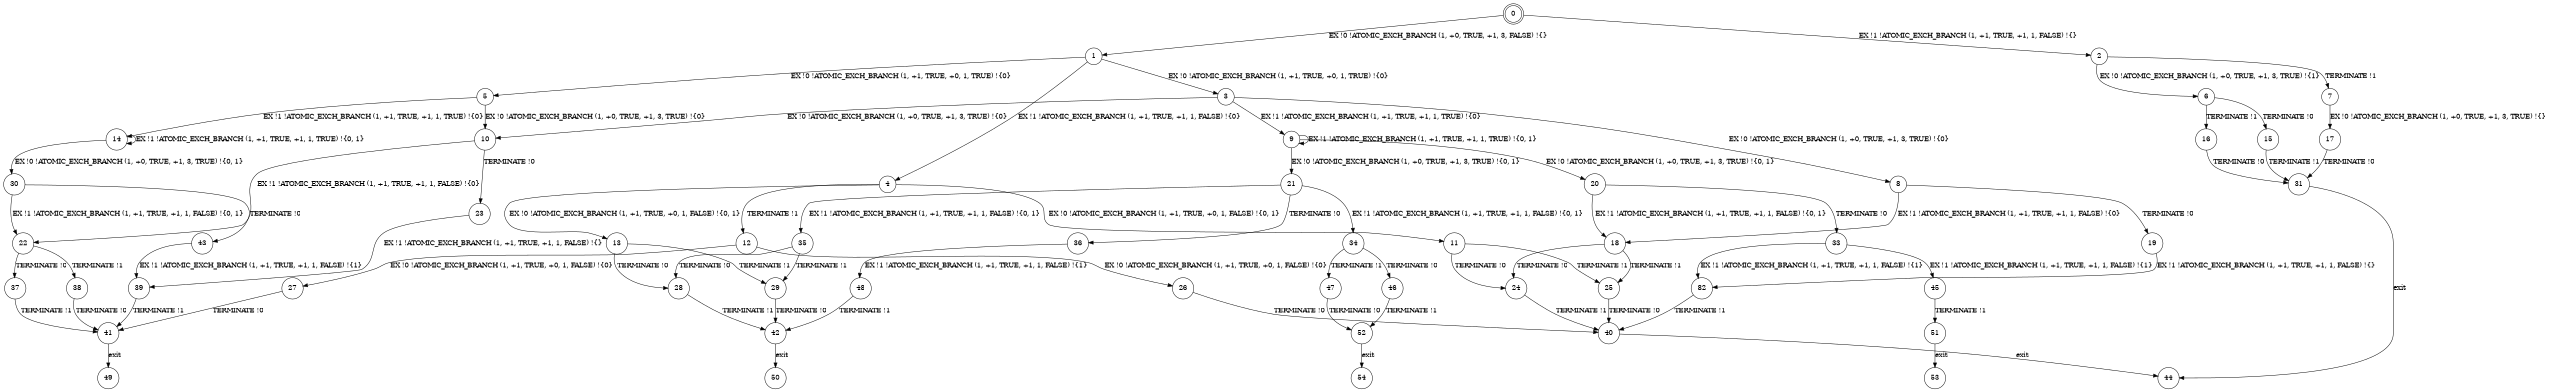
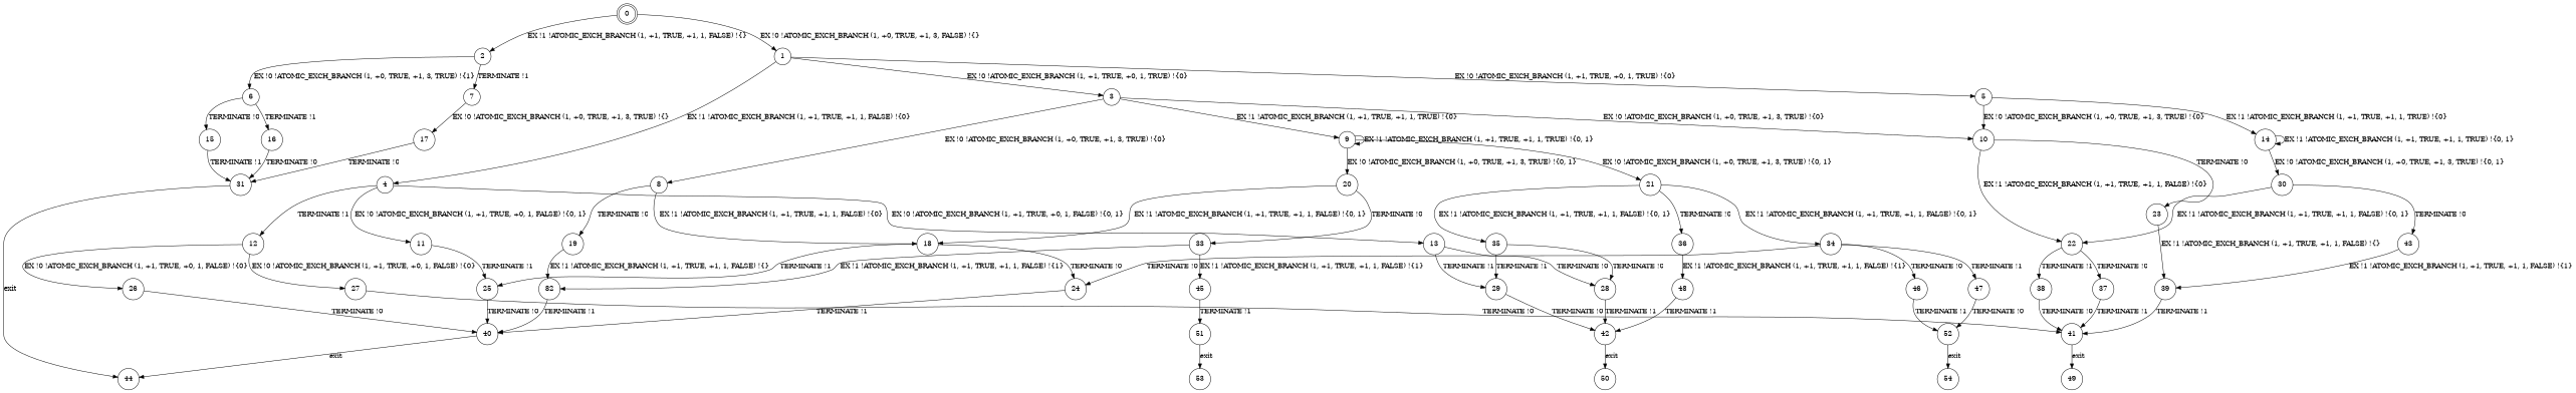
  digraph {
    node [shape=circle]
    0 [peripheries=2]
    1
    2
    3
    4
    5
    6
    7
    8
    9
    10
    11
    12
    13
    14
    15
    16
    17
    18
    19
    20
    21
    22
    23
    24
    25
    26
    27
    28
    29
    30
    31
    n33 [label=82]
    33
    34
    35
    36
    37
    38
    39
    40
    41
    42
    43
    44
    45
    46
    47
    48
    49
    50
    51
    52
    53
    54
    0 -> 1 [label="EX !0 !ATOMIC_EXCH_BRANCH (1, +0, TRUE, +1, 3, FALSE) !{}"]
    0 -> 2 [label="EX !1 !ATOMIC_EXCH_BRANCH (1, +1, TRUE, +1, 1, FALSE) !{}"]
    1 -> 3 [label="EX !0 !ATOMIC_EXCH_BRANCH (1, +1, TRUE, +0, 1, TRUE) !{0}"]
    1 -> 4 [label="EX !1 !ATOMIC_EXCH_BRANCH (1, +1, TRUE, +1, 1, FALSE) !{0}"]
    1 -> 5 [label="EX !0 !ATOMIC_EXCH_BRANCH (1, +1, TRUE, +0, 1, TRUE) !{0}"]
    2 -> 6 [label="EX !0 !ATOMIC_EXCH_BRANCH (1, +0, TRUE, +1, 3, TRUE) !{1}"]
    2 -> 7 [label="TERMINATE !1"]
    3 -> 8 [label="EX !0 !ATOMIC_EXCH_BRANCH (1, +0, TRUE, +1, 3, TRUE) !{0}"]
    3 -> 9 [label="EX !1 !ATOMIC_EXCH_BRANCH (1, +1, TRUE, +1, 1, TRUE) !{0}"]
    3 -> 10 [label="EX !0 !ATOMIC_EXCH_BRANCH (1, +0, TRUE, +1, 3, TRUE) !{0}"]
    4 -> 11 [label="EX !0 !ATOMIC_EXCH_BRANCH (1, +1, TRUE, +0, 1, FALSE) !{0, 1}"]
    4 -> 12 [label="TERMINATE !1"]
    4 -> 13 [label="EX !0 !ATOMIC_EXCH_BRANCH (1, +1, TRUE, +0, 1, FALSE) !{0, 1}"]
    5 -> 10 [label="EX !0 !ATOMIC_EXCH_BRANCH (1, +0, TRUE, +1, 3, TRUE) !{0}"]
    5 -> 14 [label="EX !1 !ATOMIC_EXCH_BRANCH (1, +1, TRUE, +1, 1, TRUE) !{0}"]
    6 -> 15 [label="TERMINATE !0"]
    6 -> 16 [label="TERMINATE !1"]
    7 -> 17 [label="EX !0 !ATOMIC_EXCH_BRANCH (1, +0, TRUE, +1, 3, TRUE) !{}"]
    8 -> 18 [label="EX !1 !ATOMIC_EXCH_BRANCH (1, +1, TRUE, +1, 1, FALSE) !{0}"]
    8 -> 19 [label="TERMINATE !0"]
    9 -> 9 [label="EX !1 !ATOMIC_EXCH_BRANCH (1, +1, TRUE, +1, 1, TRUE) !{0, 1}"]
    9 -> 20 [label="EX !0 !ATOMIC_EXCH_BRANCH (1, +0, TRUE, +1, 3, TRUE) !{0, 1}"]
    9 -> 21 [label="EX !0 !ATOMIC_EXCH_BRANCH (1, +0, TRUE, +1, 3, TRUE) !{0, 1}"]
    10 -> 22 [label="EX !1 !ATOMIC_EXCH_BRANCH (1, +1, TRUE, +1, 1, FALSE) !{0}"]
    10 -> 23 [label="TERMINATE !0"]
-   11 -> 24 [label="TERMINATE !0"]
+   34 -> 24 [label="TERMINATE !0"]
    11 -> 25 [label="TERMINATE !1"]
    12 -> 26 [label="EX !0 !ATOMIC_EXCH_BRANCH (1, +1, TRUE, +0, 1, FALSE) !{0}"]
    12 -> 27 [label="EX !0 !ATOMIC_EXCH_BRANCH (1, +1, TRUE, +0, 1, FALSE) !{0}"]
    13 -> 28 [label="TERMINATE !0"]
    13 -> 29 [label="TERMINATE !1"]
    14 -> 14 [label="EX !1 !ATOMIC_EXCH_BRANCH (1, +1, TRUE, +1, 1, TRUE) !{0, 1}"]
    14 -> 30 [label="EX !0 !ATOMIC_EXCH_BRANCH (1, +0, TRUE, +1, 3, TRUE) !{0, 1}"]
    15 -> 31 [label="TERMINATE !1"]
    16 -> 31 [label="TERMINATE !0"]
    17 -> 31 [label="TERMINATE !0"]
    18 -> 24 [label="TERMINATE !0"]
    18 -> 25 [label="TERMINATE !1"]
    19 -> n33 [label="EX !1 !ATOMIC_EXCH_BRANCH (1, +1, TRUE, +1, 1, FALSE) !{}"]
    20 -> 18 [label="EX !1 !ATOMIC_EXCH_BRANCH (1, +1, TRUE, +1, 1, FALSE) !{0, 1}"]
    20 -> 33 [label="TERMINATE !0"]
    21 -> 34 [label="EX !1 !ATOMIC_EXCH_BRANCH (1, +1, TRUE, +1, 1, FALSE) !{0, 1}"]
    21 -> 35 [label="EX !1 !ATOMIC_EXCH_BRANCH (1, +1, TRUE, +1, 1, FALSE) !{0, 1}"]
    21 -> 36 [label="TERMINATE !0"]
    22 -> 37 [label="TERMINATE !0"]
    22 -> 38 [label="TERMINATE !1"]
    23 -> 39 [label="EX !1 !ATOMIC_EXCH_BRANCH (1, +1, TRUE, +1, 1, FALSE) !{}"]
    24 -> 40 [label="TERMINATE !1"]
    25 -> 40 [label="TERMINATE !0"]
    26 -> 40 [label="TERMINATE !0"]
    27 -> 41 [label="TERMINATE !0"]
    28 -> 42 [label="TERMINATE !1"]
    29 -> 42 [label="TERMINATE !0"]
    30 -> 22 [label="EX !1 !ATOMIC_EXCH_BRANCH (1, +1, TRUE, +1, 1, FALSE) !{0, 1}"]
    30 -> 43 [label="TERMINATE !0"]
    31 -> 44 [label=exit]
    n33 -> 40 [label="TERMINATE !1"]
    33 -> n33 [label="EX !1 !ATOMIC_EXCH_BRANCH (1, +1, TRUE, +1, 1, FALSE) !{1}"]
    33 -> 45 [label="EX !1 !ATOMIC_EXCH_BRANCH (1, +1, TRUE, +1, 1, FALSE) !{1}"]
    34 -> 46 [label="TERMINATE !0"]
    34 -> 47 [label="TERMINATE !1"]
    35 -> 28 [label="TERMINATE !0"]
    35 -> 29 [label="TERMINATE !1"]
    36 -> 48 [label="EX !1 !ATOMIC_EXCH_BRANCH (1, +1, TRUE, +1, 1, FALSE) !{1}"]
    37 -> 41 [label="TERMINATE !1"]
    38 -> 41 [label="TERMINATE !0"]
    39 -> 41 [label="TERMINATE !1"]
    40 -> 44 [label=exit]
    41 -> 49 [label=exit]
    42 -> 50 [label=exit]
    43 -> 39 [label="EX !1 !ATOMIC_EXCH_BRANCH (1, +1, TRUE, +1, 1, FALSE) !{1}"]
    45 -> 51 [label="TERMINATE !1"]
    46 -> 52 [label="TERMINATE !1"]
    47 -> 52 [label="TERMINATE !0"]
    48 -> 42 [label="TERMINATE !1"]
    51 -> 53 [label=exit]
    52 -> 54 [label=exit]
  }
